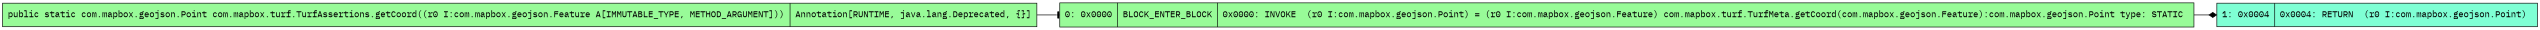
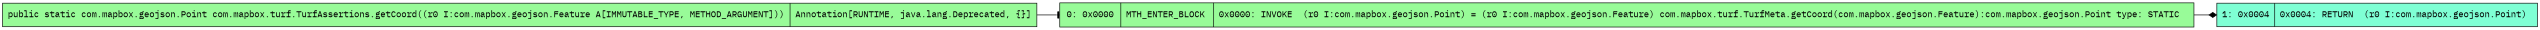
  digraph {
    rankdir=LR
    fontname="IBM Plex Mono"
    node [shape=record style=filled fillcolor=palegreen fontname="IBM Plex Mono"]
    edge [fontname="IBM Plex Mono"]
-   n1 [label="{0\:\ 0x0000|BLOCK_ENTER_BLOCK\l|0x0000: INVOKE  (r0 I:com.mapbox.geojson.Point) = (r0 I:com.mapbox.geojson.Feature) com.mapbox.turf.TurfMeta.getCoord(com.mapbox.geojson.Feature):com.mapbox.geojson.Point type: STATIC \l}"]
+   n1 [label="{0\:\ 0x0000|MTH_ENTER_BLOCK\l|0x0000: INVOKE  (r0 I:com.mapbox.geojson.Point) = (r0 I:com.mapbox.geojson.Feature) com.mapbox.turf.TurfMeta.getCoord(com.mapbox.geojson.Feature):com.mapbox.geojson.Point type: STATIC \l}"]
    n2 [label="{1\:\ 0x0004|0x0004: RETURN  (r0 I:com.mapbox.geojson.Point) \l}" fillcolor=aquamarine]
    n3 [label="{public static com.mapbox.geojson.Point com.mapbox.turf.TurfAssertions.getCoord((r0 I:com.mapbox.geojson.Feature A[IMMUTABLE_TYPE, METHOD_ARGUMENT]))  | Annotation[RUNTIME, java.lang.Deprecated, \{\}]\l}"]
    n1 -> n2 [arrowhead=diamond]
    n3 -> n1 [arrowhead=tee]
  }
